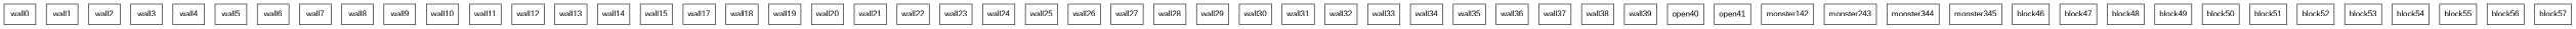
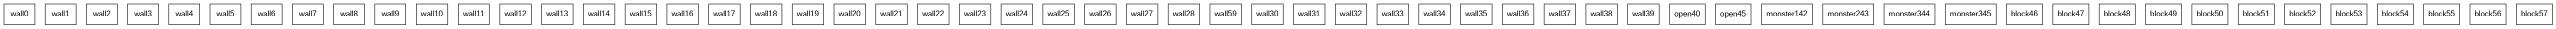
  graph {
    fontname="Liberation Sans"
    node [shape=box fontname="Liberation Sans"]
    wall0
    wall1
    wall2
    wall3
    wall4
    wall5
    wall6
    wall7
    wall8
    wall9
    wall10
    wall11
    wall12
    wall13
    wall14
    wall15
+   wall16
    wall17
    wall18
    wall19
    wall20
    wall21
    wall22
    wall23
    wall24
    wall25
    wall26
    wall27
    wall28
-   wall29
+   wall29 [label=wall59]
    wall30
    wall31
    wall32
    wall33
    wall34
    wall35
    wall36
    wall37
    wall38
    wall39
    open40
-   open41
+   open41 [label=open45]
    monster142
    monster243
    monster344
    monster345
    block46
    block47
    block48
    block49
    block50
    block51
    block52
    block53
    block54
    block55
    block56
    block57
  }
